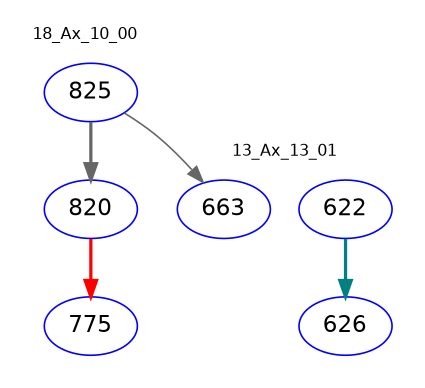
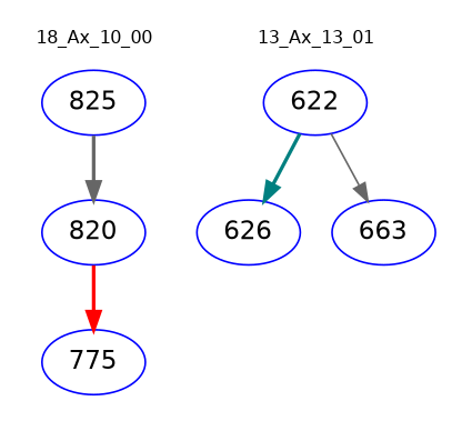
  digraph {
    fontname="DejaVu Sans"
    node [color=blue fontname="DejaVu Sans"]
    edge [color=gray40 fontname="DejaVu Sans" style=bold]
    n1 [label=820]
    n2 [label=775]
    n3 [label=825]
    n4 [label=622]
    n5 [label=626]
    n6 [label=663]
    subgraph cluster_1 {
      color=white
      fontsize=10
      label="18_Ax_10_00"
      n1
      n2
      n3
    }
    subgraph cluster_2 {
      color=white
      fontsize=10
      label="13_Ax_13_01"
      n4
      n5
      n6
    }
    n1 -> n2 [color=red]
    n3 -> n1
    n4 -> n5 [color=teal]
-   n3 -> n6 [style=solid]
+   n4 -> n6 [style=solid]
  }
